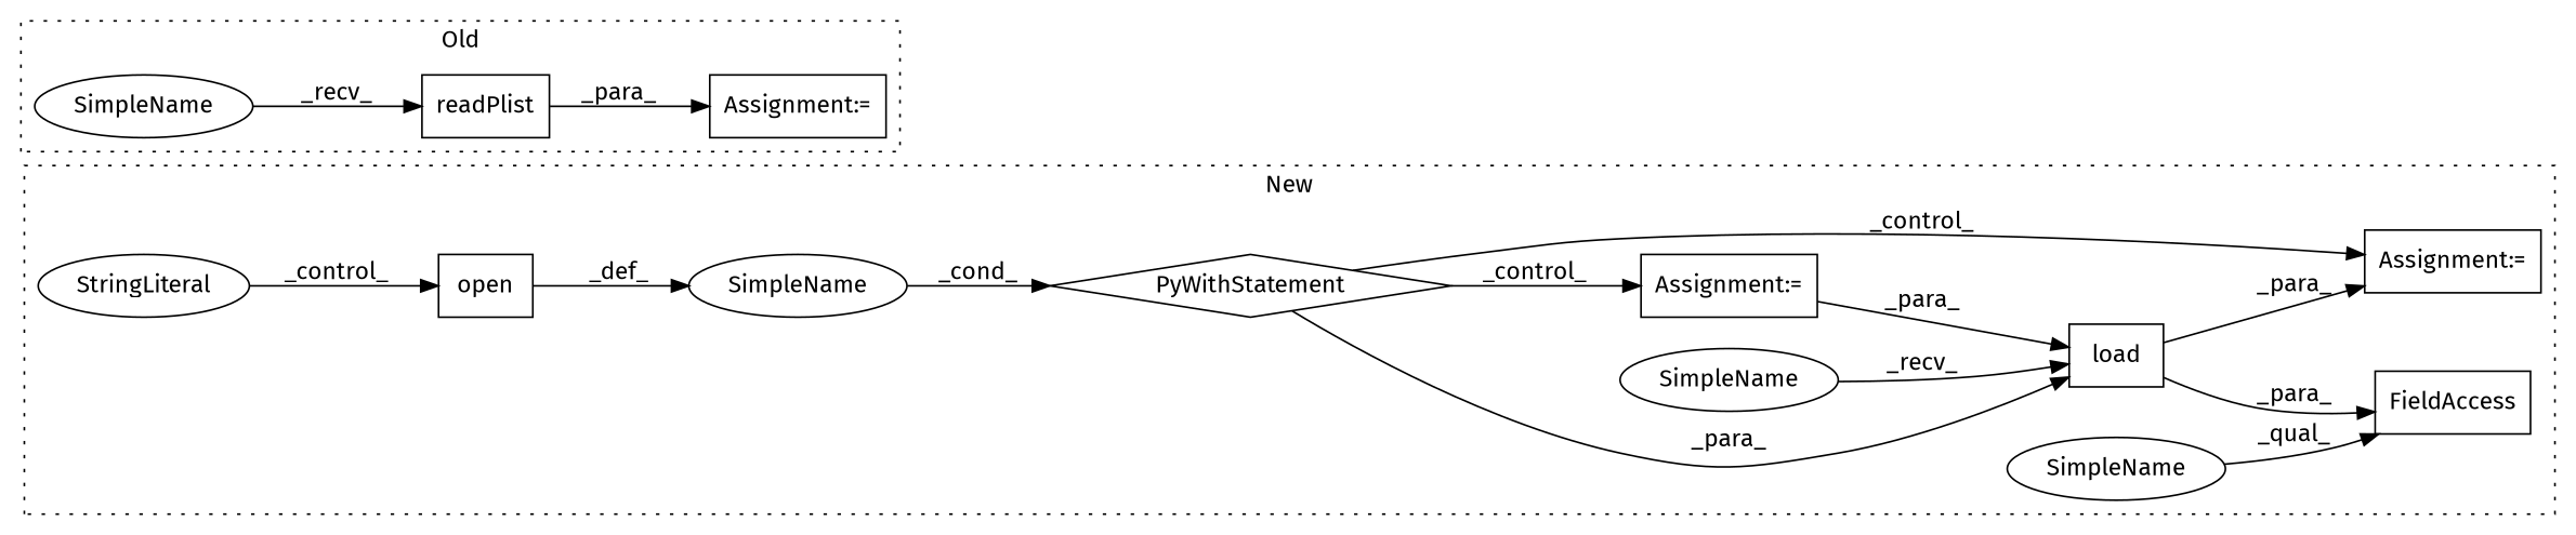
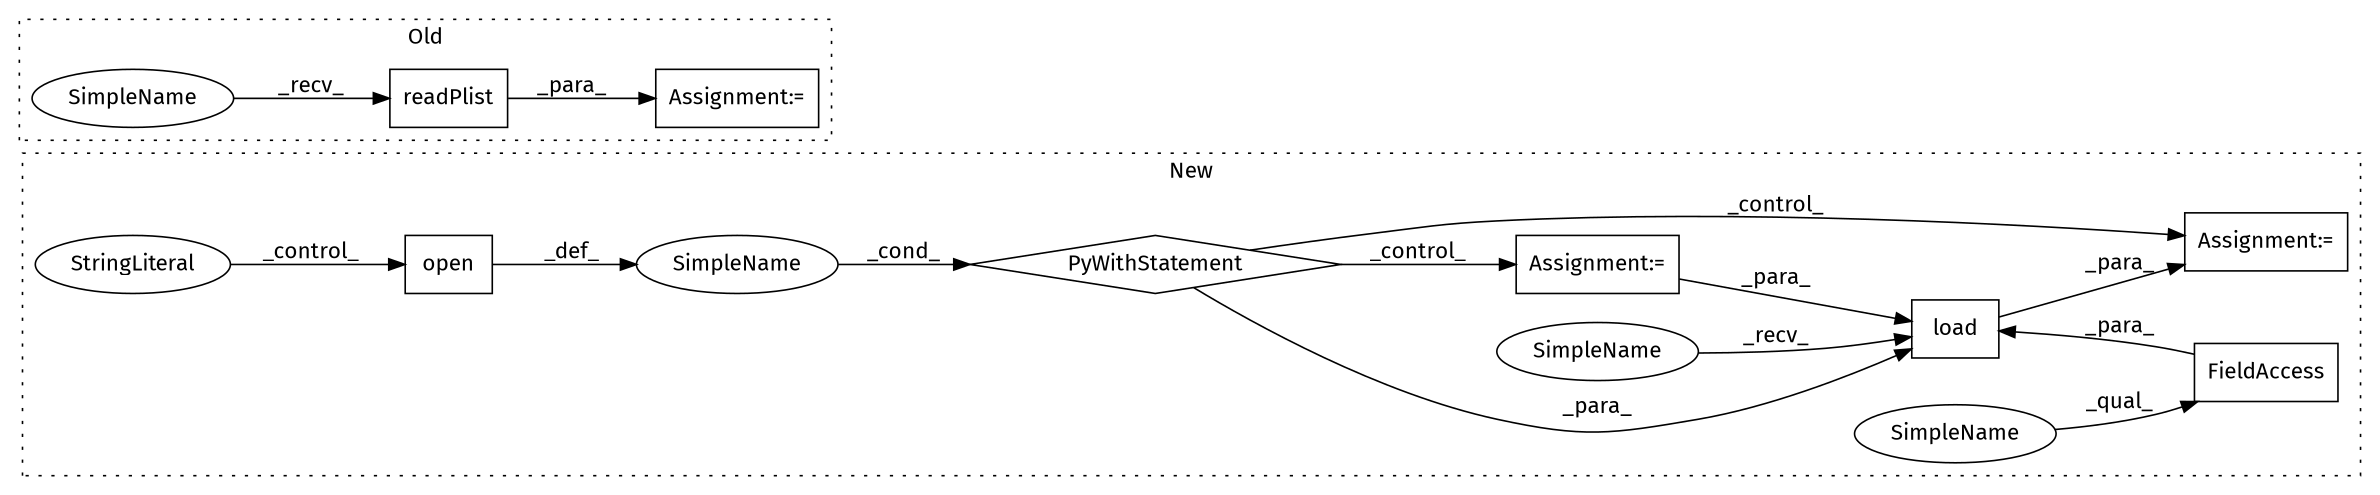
  digraph {
    fontname="Fira Sans"
    rankdir=LR
    node [a=42 fontname="Fira Sans" l=1 s=5740 shape=box]
    edge [fontname="Fira Sans"]
    n1 [a=32 l="5,1" label=open s="5678,5697"]
    n2 [a=32 l="5,1" label=load s="5733,5756"]
    n3 [a=22 l=16 label=FieldAccess]
    n4 [label=SimpleName shape=ellipse l="" s=""]
    n5 [a=104 l="10,2" label=PyWithStatement s="5668,5698" shape=diamond]
    n6 [a=7 label="Assignment:=" s=5723]
    n7 [a=7 label="Assignment:=" s=5713]
    n8 [a=45 l=5 label=StringLiteral s=5692 shape=ellipse]
    n9 [l=8 label=SimpleName s=5724 shape=ellipse]
    n10 [l=8 label=SimpleName shape=ellipse]
    n11 [a=32 l="10,1" label=readPlist s="5644,5662"]
    n12 [a=7 label="Assignment:=" s=5634]
    n13 [l=8 label=SimpleName s=5635 shape=ellipse]
    subgraph cluster_1 {
      label=New
      style=dotted
      n1
      n2
      n3
      n4
      n5
      n6
      n7
      n8
      n9
      n10
    }
    subgraph cluster_2 {
      label=Old
      style=dotted
      n11
      n12
      n13
    }
    n1 -> n4 [label=_def_]
    n2 -> n6 [label=_para_]
-   n2 -> n3 [label=_para_]
+   n3 -> n2 [label=_para_]
    n4 -> n5 [label=_cond_]
    n5 -> n2 [label=_para_]
    n5 -> n6 [label=_control_]
    n5 -> n7 [label=_control_]
    n7 -> n2 [label=_para_]
    n8 -> n1 [label=_control_]
    n9 -> n2 [label=_recv_]
    n10 -> n3 [label=_qual_]
    n11 -> n12 [label=_para_]
    n13 -> n11 [label=_recv_]
  }
